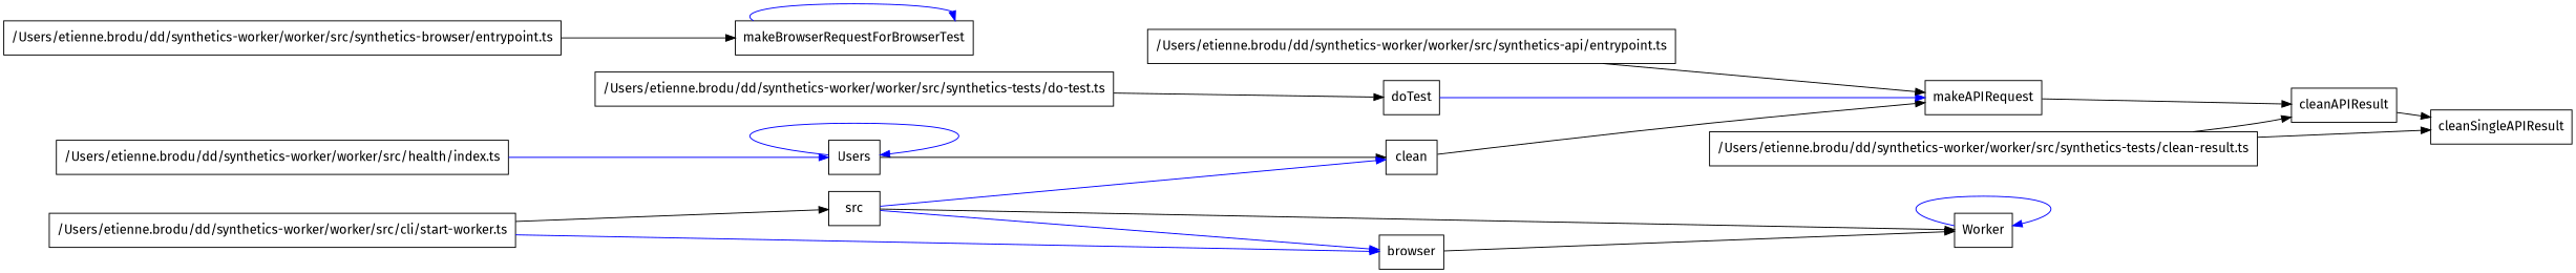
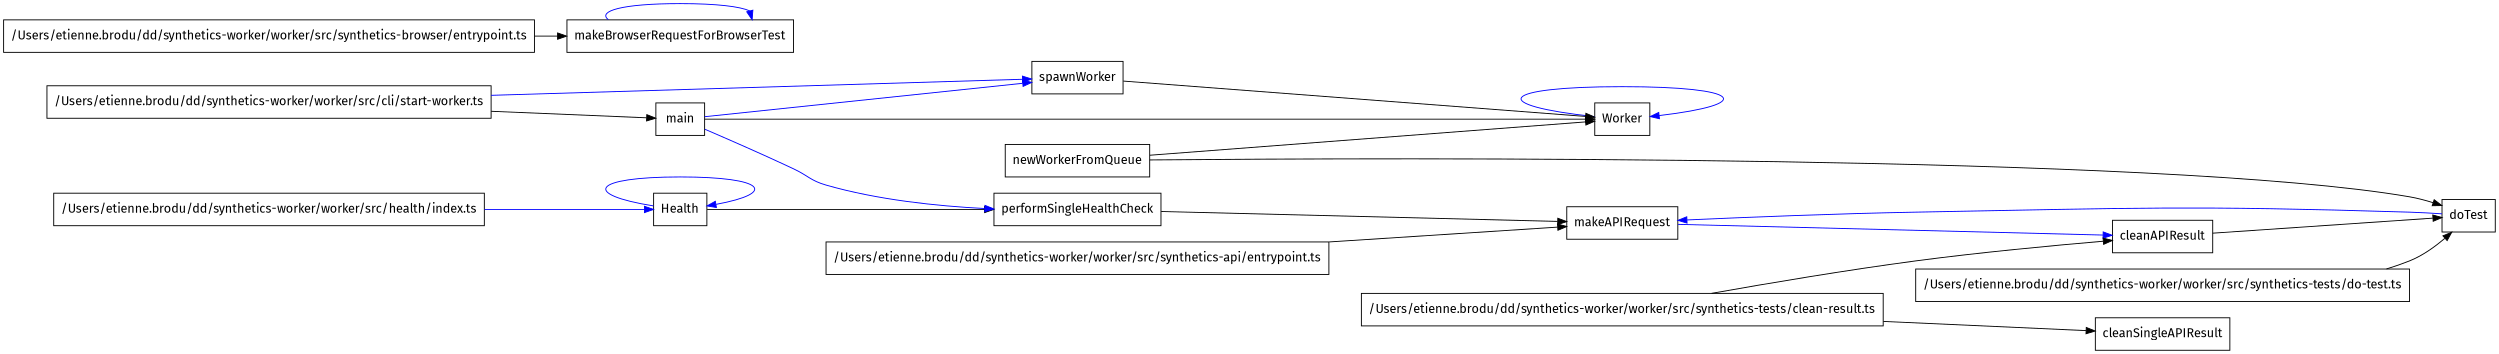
  digraph {
    fontname="Fira Sans"
    rankdir=LR
    node [fontname="Fira Sans" shape=box]
    edge [color=black fontname="Fira Sans"]
-   Health [label=Users]
-   performSingleHealthCheck [label=clean]
+   Health
+   performSingleHealthCheck
    makeAPIRequest
    "/Users/etienne.brodu/dd/synthetics-worker/worker/src/health/index.ts"
    Worker
-   spawnWorker [label=browser]
-   main [label=src]
+   spawnWorker
+   main
+   newWorkerFromQueue
    doTest
    "/Users/etienne.brodu/dd/synthetics-worker/worker/src/synthetics-tests/clean-result.ts"
    cleanAPIResult
    cleanSingleAPIResult
    makeBrowserRequestForBrowserTest
    "/Users/etienne.brodu/dd/synthetics-worker/worker/src/synthetics-tests/do-test.ts"
    "/Users/etienne.brodu/dd/synthetics-worker/worker/src/cli/start-worker.ts"
    "/Users/etienne.brodu/dd/synthetics-worker/worker/src/synthetics-api/entrypoint.ts"
    "/Users/etienne.brodu/dd/synthetics-worker/worker/src/synthetics-browser/entrypoint.ts"
    Health -> Health [color=blue]
    Health -> performSingleHealthCheck
    performSingleHealthCheck -> makeAPIRequest
-   makeAPIRequest -> cleanAPIResult
+   makeAPIRequest -> cleanAPIResult [color=blue]
    "/Users/etienne.brodu/dd/synthetics-worker/worker/src/health/index.ts" -> Health [color=blue]
    Worker -> Worker [color=blue]
    spawnWorker -> Worker
    main -> performSingleHealthCheck [color=blue]
    main -> Worker
    main -> spawnWorker [color=blue]
+   newWorkerFromQueue -> Worker
+   newWorkerFromQueue -> doTest
    doTest -> makeAPIRequest [color=blue]
    "/Users/etienne.brodu/dd/synthetics-worker/worker/src/synthetics-tests/clean-result.ts" -> cleanAPIResult
    "/Users/etienne.brodu/dd/synthetics-worker/worker/src/synthetics-tests/clean-result.ts" -> cleanSingleAPIResult
-   cleanAPIResult -> cleanSingleAPIResult
+   cleanAPIResult -> doTest
    makeBrowserRequestForBrowserTest -> makeBrowserRequestForBrowserTest [color=blue]
    "/Users/etienne.brodu/dd/synthetics-worker/worker/src/synthetics-tests/do-test.ts" -> doTest
    "/Users/etienne.brodu/dd/synthetics-worker/worker/src/cli/start-worker.ts" -> spawnWorker [color=blue]
    "/Users/etienne.brodu/dd/synthetics-worker/worker/src/cli/start-worker.ts" -> main
    "/Users/etienne.brodu/dd/synthetics-worker/worker/src/synthetics-api/entrypoint.ts" -> makeAPIRequest
    "/Users/etienne.brodu/dd/synthetics-worker/worker/src/synthetics-browser/entrypoint.ts" -> makeBrowserRequestForBrowserTest
  }
